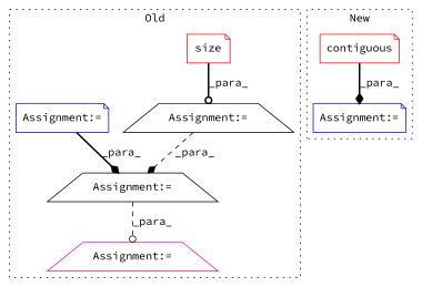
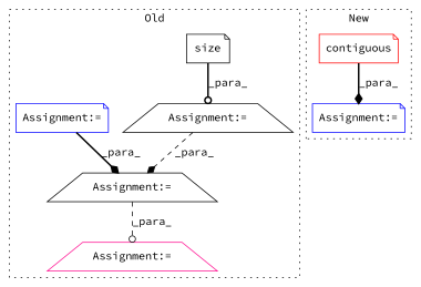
  digraph {
    fontname="Source Code Pro"
    node [a=7 l=1 shape=note color=red fontname="Source Code Pro"]
    edge [style=bold arrowhead=diamond fontname="Source Code Pro"]
-   n1 [a=32 l="5,1" label=size s="12724,12730"]
+   n1 [a=32 l="5,1" label=size s="12724,12730" color=black]
    n2 [label="Assignment:=" s=12833 shape=trapezium color=deeppink]
    n3 [label="Assignment:=" s=12685 color=blue]
    n4 [label="Assignment:=" s=12747 shape=trapezium color=black]
    n5 [label="Assignment:=" s=12717 shape=trapezium color=black]
    n6 [a=32 l=12 label=contiguous s=12900]
    n7 [label="Assignment:=" s=12858 color=blue]
    subgraph cluster_1 {
      label=Old
      style=dotted
      n1
      n2
      n3
      n4
      n5
    }
    subgraph cluster_2 {
      label=New
      style=dotted
      n6
      n7
    }
    n1 -> n5 [label=_para_ arrowhead=odot]
    n3 -> n4 [label=_para_]
    n4 -> n2 [label=_para_ style=dashed arrowhead=odot]
    n5 -> n4 [label=_para_ style=dashed]
    n6 -> n7 [label=_para_]
  }
